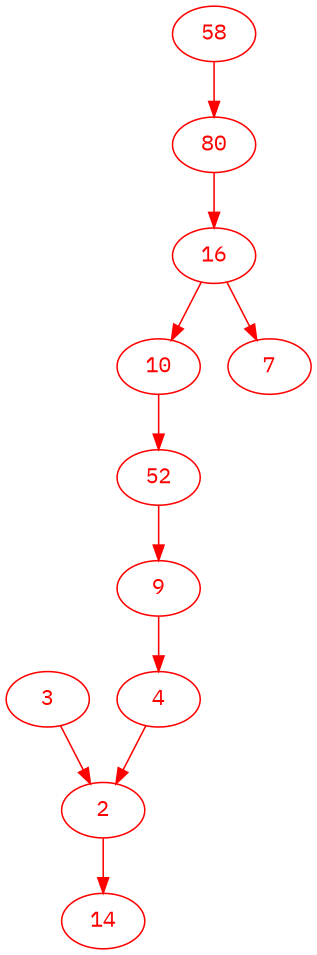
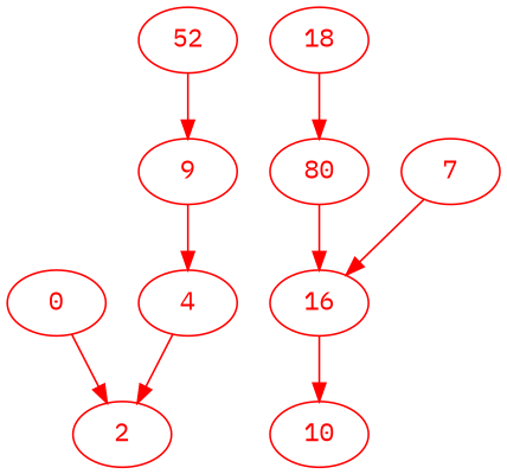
  digraph {
    fontname="IBM Plex Mono"
    node [color=red fontcolor=red fontname="IBM Plex Mono"]
    edge [color=red fontname="IBM Plex Mono"]
-   0 [label=3]
+   0
    2
-   14
    4
    n5 [label=52]
    10
    9
    n8 [label=80]
-   18 [label=58]
+   18
    16
    7
    0 -> 2
-   2 -> 14
    4 -> 2
    n5 -> 9
-   10 -> n5
    9 -> 4
    n8 -> 16
    18 -> n8
    16 -> 10
-   16 -> 7
+   7 -> 16
  }
